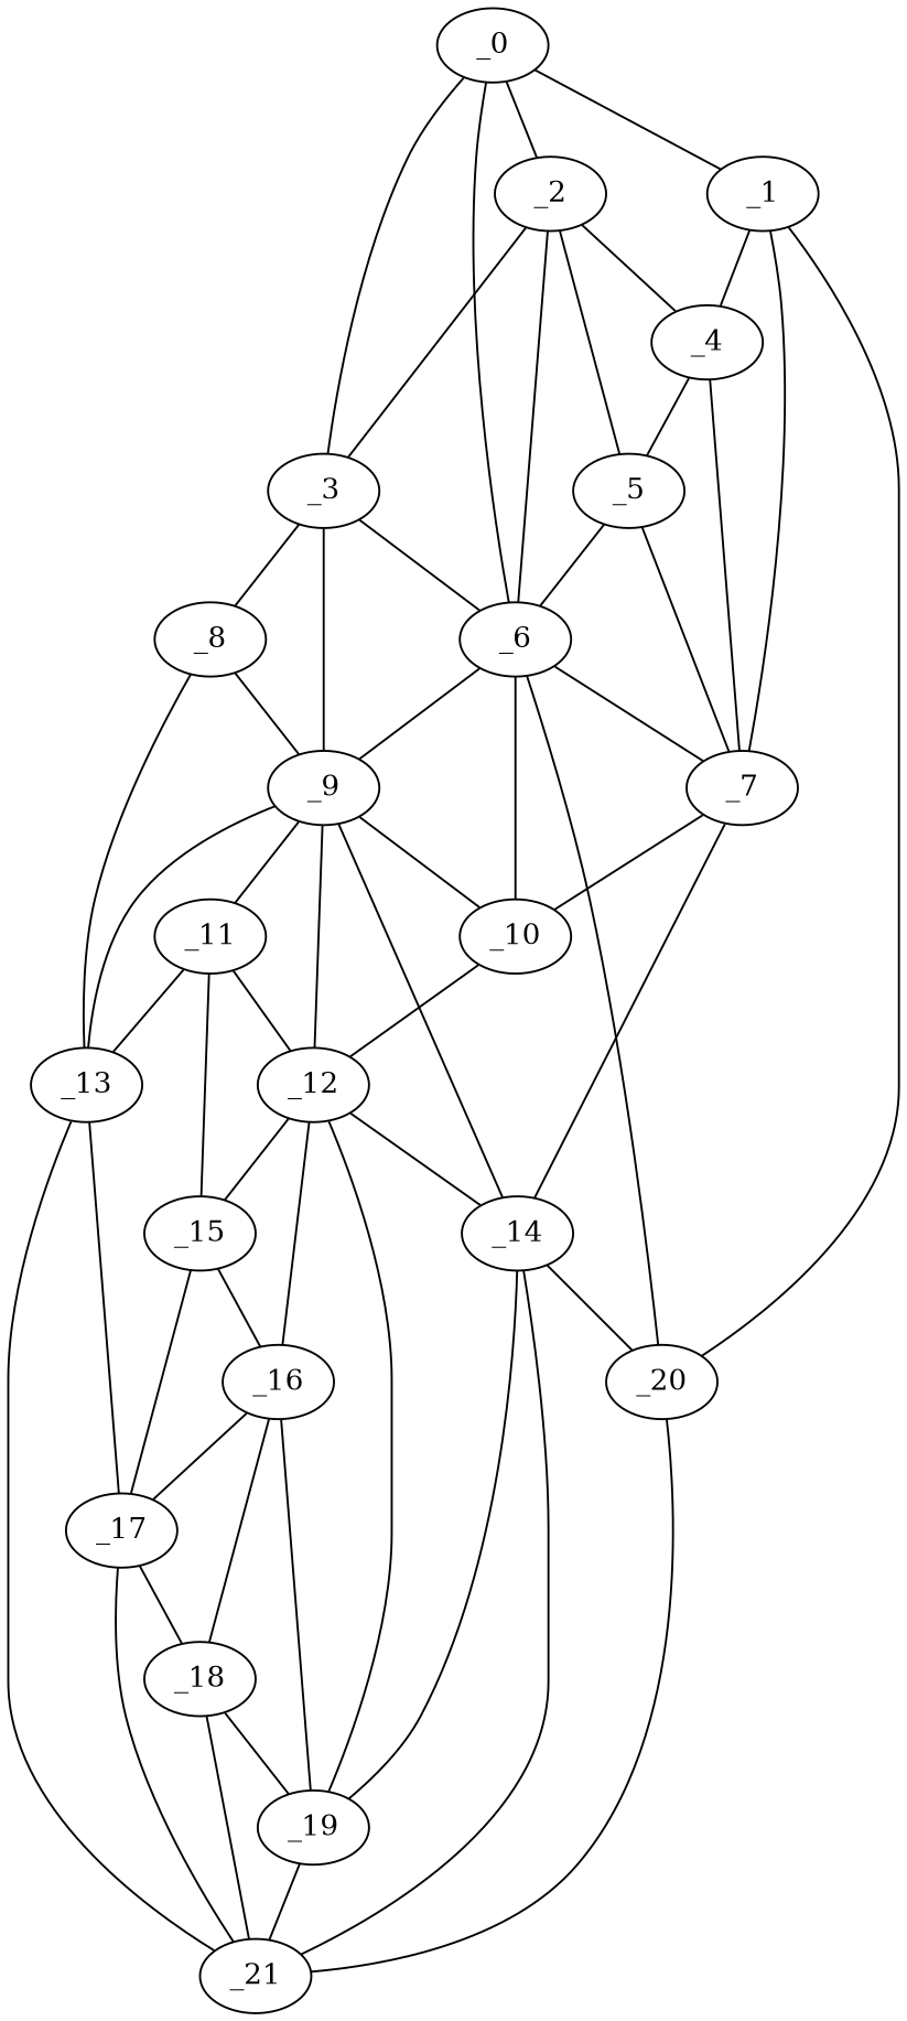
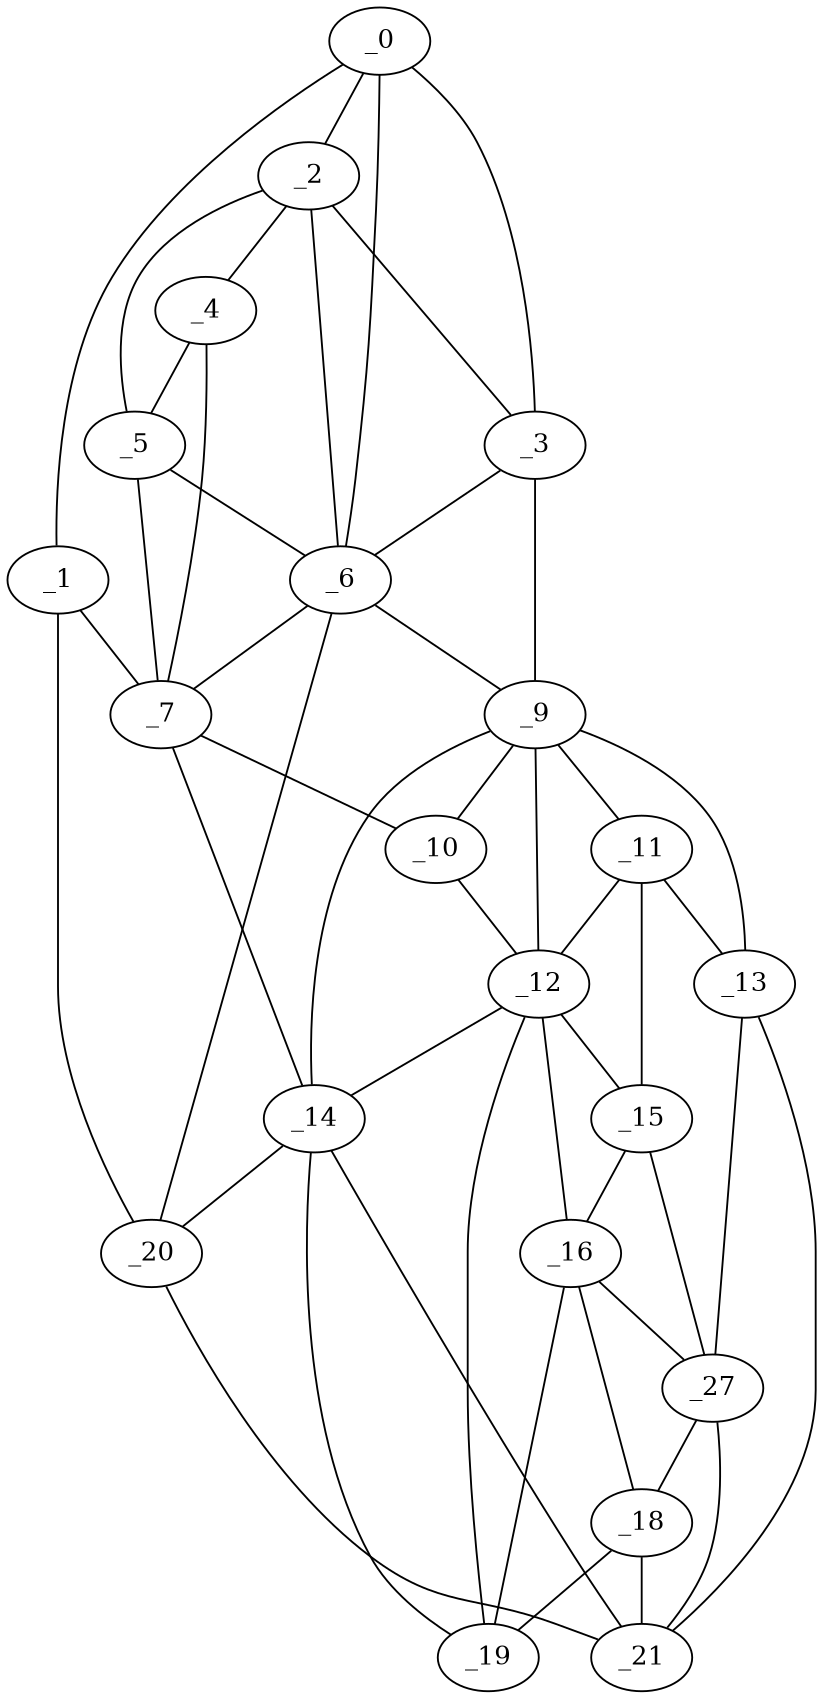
  graph {
    node [x=36]
    edge [valence=2]
    _0 [x=8 y=13]
    _1 [x=28 y=4]
    _2 [x=29 y=64]
    _3 [x=34 y=107]
    _6 [x=37 y=66]
    _4 [y=51]
    _7 [x=44 y=48]
    _20 [x=102 y=18]
    _5 [y=60]
-   _8 [x=44 y=114]
    _9 [x=71 y=102]
    _10 [x=83 y=71]
    _14 [x=91 y=61]
    _21 [x=111 y=78]
    _13 [x=90 y=104]
    _11 [x=83 y=101]
    _12 [x=87 y=75]
    _19 [x=101 y=74]
-   _17 [x=98 y=90]
+   _17 [x=98 y=90 label=_27]
    _15 [x=92 y=94]
    _16 [x=94 y=83]
    _18 [x=100 y=82]
    _0 -- _1 [valence=1]
    _0 -- _2
    _0 -- _3 [valence=1]
    _0 -- _6 [valence=1]
-   _1 -- _4
    _1 -- _7
    _1 -- _20 [valence=1]
    _2 -- _3
    _2 -- _6
    _2 -- _4
    _2 -- _5 [valence=1]
    _3 -- _6
-   _3 -- _8 [valence=1]
    _3 -- _9
    _6 -- _7
    _6 -- _20
    _6 -- _9
-   _6 -- _10
    _4 -- _7
    _4 -- _5
    _7 -- _10
    _7 -- _14
    _20 -- _21 [valence=1]
    _5 -- _6
    _5 -- _7 [valence=1]
-   _8 -- _9
-   _8 -- _13 [valence=1]
    _9 -- _10 [valence=1]
    _9 -- _14
    _9 -- _13
    _9 -- _11
    _9 -- _12
    _10 -- _12
    _14 -- _20 [valence=1]
    _14 -- _21 [valence=1]
    _14 -- _19
    _13 -- _21 [valence=1]
    _13 -- _17
    _11 -- _13
    _11 -- _12
    _11 -- _15
    _12 -- _14
    _12 -- _19
    _12 -- _15 [valence=1]
    _12 -- _16
-   _19 -- _21 [valence=1]
    _17 -- _21 [valence=1]
    _17 -- _18
    _15 -- _17
    _15 -- _16 [valence=1]
    _16 -- _19
    _16 -- _17
    _16 -- _18
    _18 -- _21
    _18 -- _19
  }
